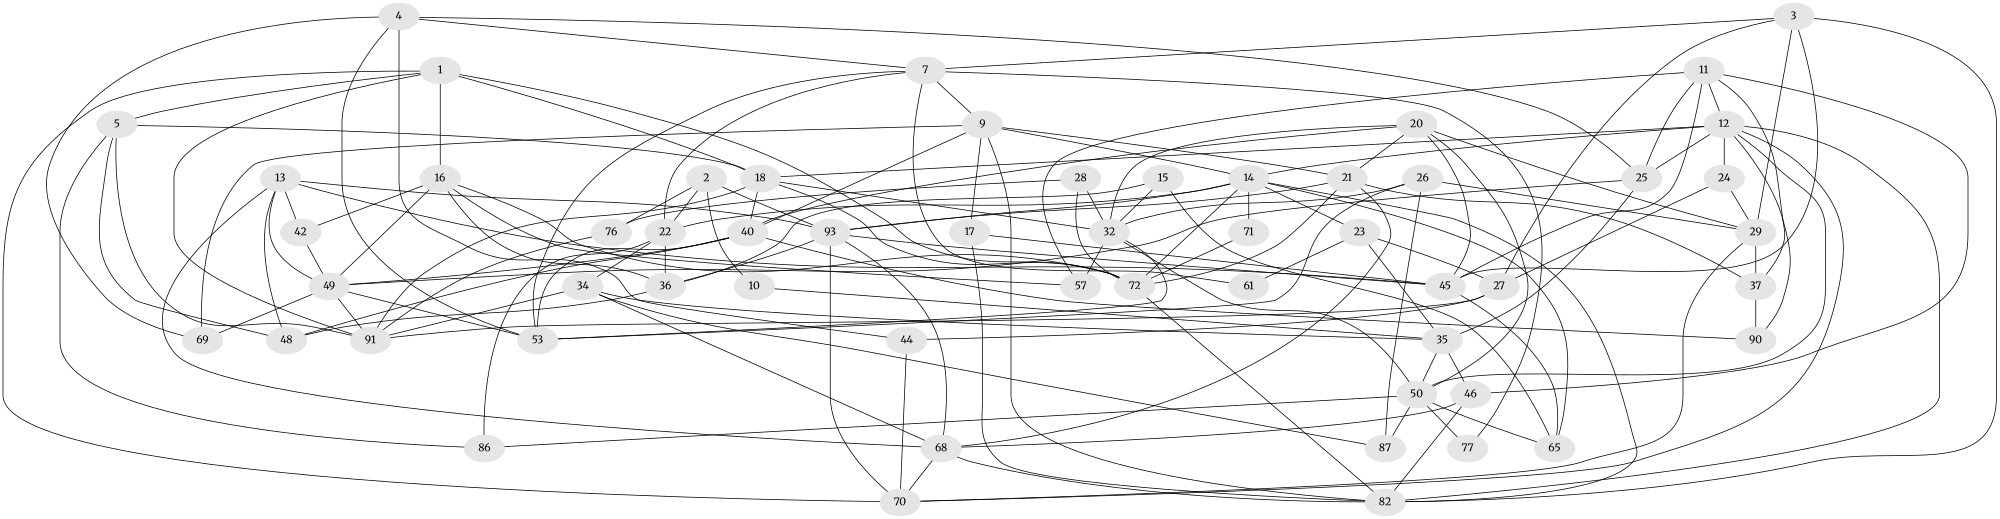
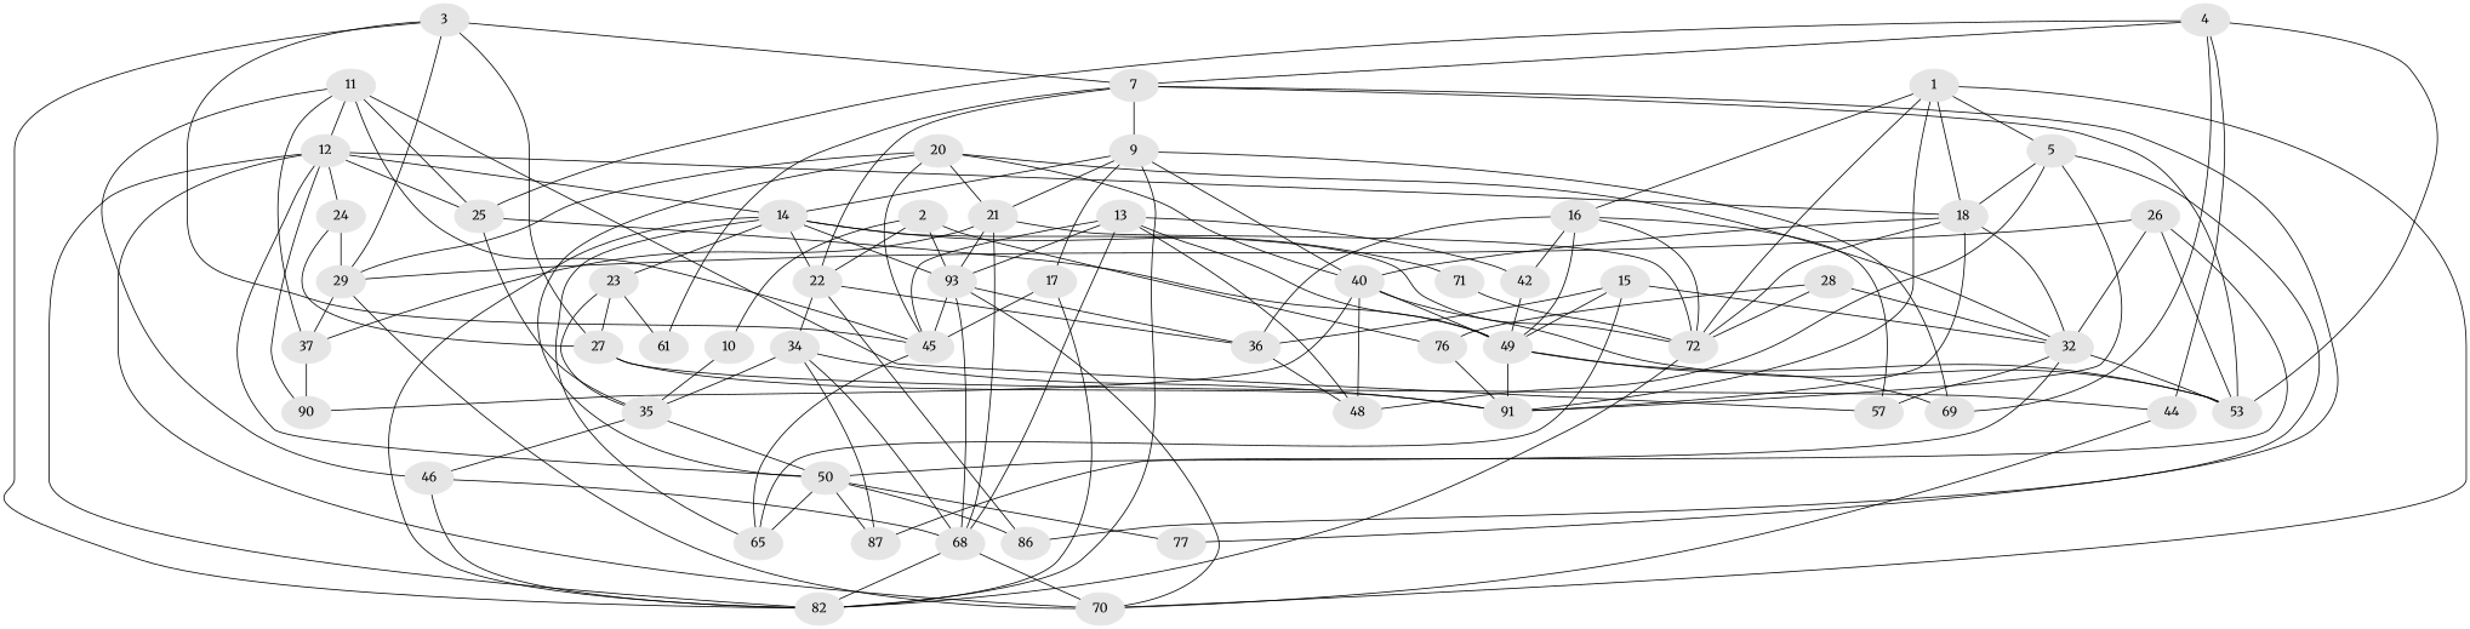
  graph {
    fontname=Merriweather
    node [color=gray90 fontname=Merriweather style=filled]
    edge [fontname=Merriweather]
    1 [super="+79"]
    5 [super="+8"]
    16 [super="+47"]
    18 [super="+89"]
    70 [super="+78"]
    72 [super="+73"]
    91 [super="+94"]
    48 [super="+81"]
    86
    57
    42
    49 [super="+74"]
    36
    40 [super="+88"]
    32 [super="+39"]
    82 [super="+85"]
    2 [super="+19"]
    10
    22 [super="+38"]
    n20 [label=93 super="+59"]
    76
    35 [super="+75"]
    34
    45 [super="+51"]
    68 [super="+80"]
    3 [super="+66"]
    7 [super="+54"]
    27 [super="+84"]
    29 [super="+67"]
    53 [super="+55"]
    9 [super="+31"]
    61
    77 [super="+83"]
    44
    37
    65 [super="+93"]
    4 [super="+6"]
    25 [super="+62"]
    69
    11 [super="+92"]
    12 [super="+41"]
    46
    14 [super="+30"]
    17
    21 [super="+60"]
    23 [super="+58"]
    71
    90
    50 [super="+52"]
    24 [super="+43"]
    87
    13 [super="+64"]
    15
    20 [super="+63"]
    26 [super="+56"]
    28
    1 -- 5
    1 -- 16
    1 -- 18
    1 -- 70
    1 -- 72
    1 -- 91
    5 -- 18
    5 -- 91
    5 -- 48
    5 -- 86
    16 -- 72
    16 -- 57
    16 -- 42
    16 -- 49
    16 -- 36 [weight=2]
    18 -- 72
    18 -- 91
    18 -- 40
    18 -- 32
    72 -- 82
    42 -- 49
    49 -- 91
    49 -- 53
    49 -- 69
    36 -- 48
    40 -- 48
    40 -- 49
    40 -- 53
    40 -- 90
    32 -- 57
    32 -- 53
    32 -- 50
    2 -- 10
    2 -- 22
    2 -- n20
    2 -- 76
    10 -- 35
    22 -- 86
    22 -- 36
    22 -- 34
    n20 -- 70
    n20 -- 36
    n20 -- 45
    n20 -- 68
    76 -- 91
    35 -- 46
    35 -- 50
    34 -- 91
    34 -- 35
    34 -- 68
    34 -- 87
    45 -- 65
    68 -- 70
    68 -- 82
    3 -- 82
    3 -- 45
    3 -- 7
    3 -- 27
    3 -- 29
    7 -- 22
    7 -- 53
    7 -- 9
    7 -- 61
    7 -- 77
    27 -- 91
    27 -- 44
    29 -- 70
    29 -- 37
    9 -- 40
    9 -- 82
    9 -- 69
    9 -- 14
    9 -- 17
    9 -- 21
    44 -- 70
    37 -- 90
    4 -- 7
    4 -- 53
    4 -- 44
    4 -- 25
    4 -- 69
    25 -- 49
    25 -- 35
    11 -- 57
    11 -- 45
    11 -- 37
    11 -- 25
    11 -- 12
    11 -- 46
    12 -- 18
    12 -- 70
    12 -- 82
    12 -- 25
    12 -- 14
    12 -- 90
    12 -- 50
    12 -- 24
    46 -- 82
    46 -- 68
    14 -- 72
    14 -- 82
    14 -- 22
    14 -- n20
    14 -- 65
    14 -- 23
    14 -- 71
    17 -- 82
    17 -- 45
    21 -- 72
    21 -- n20
    21 -- 68
    21 -- 37
    23 -- 35
    23 -- 27
    23 -- 61 [weight=2]
    71 -- 72
    50 -- 86
    50 -- 77 [weight=2]
    50 -- 65
    50 -- 87
    24 -- 27 [weight=2]
    24 -- 29
    13 -- 48
    13 -- 42
    13 -- 49
    13 -- n20
    13 -- 45
    13 -- 68
+   15 -- 49
    15 -- 36
    15 -- 32
    15 -- 65
    20 -- 40
    20 -- 32
    20 -- 45
    20 -- 29
    20 -- 21
    20 -- 50
    26 -- 32
    26 -- 29
    26 -- 53
    26 -- 87
    28 -- 72
    28 -- 32
    28 -- 76
  }
